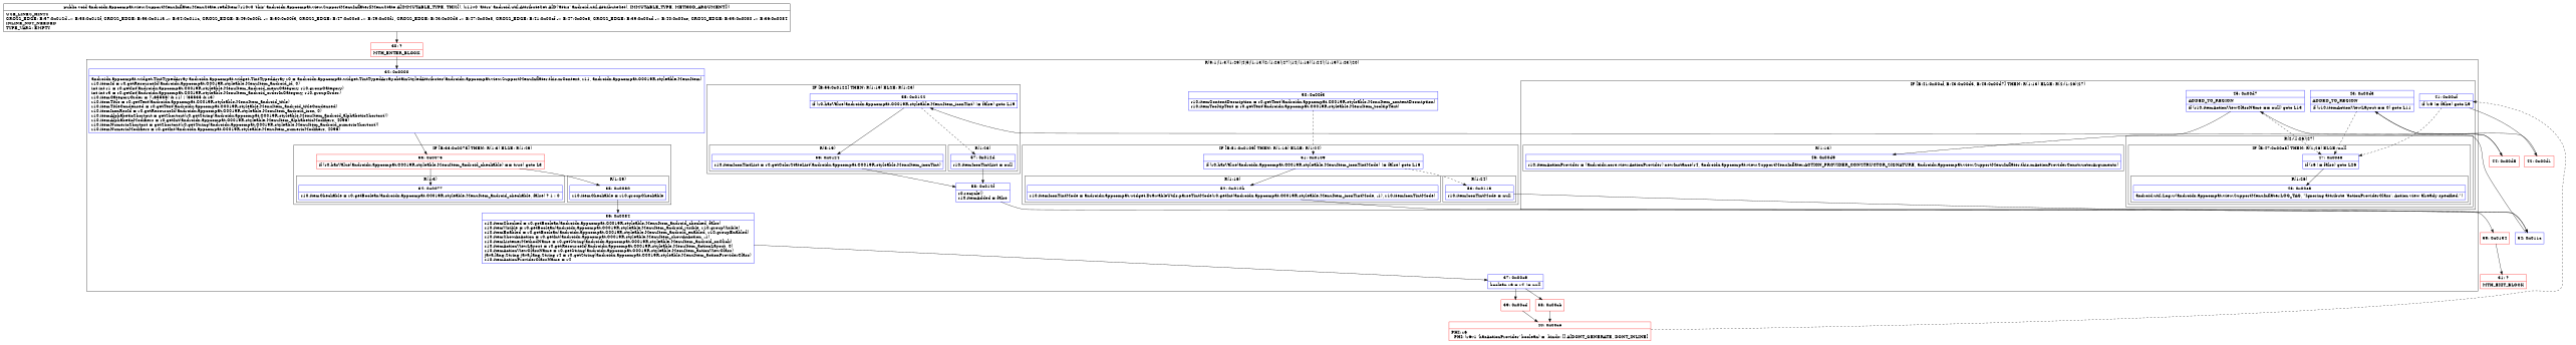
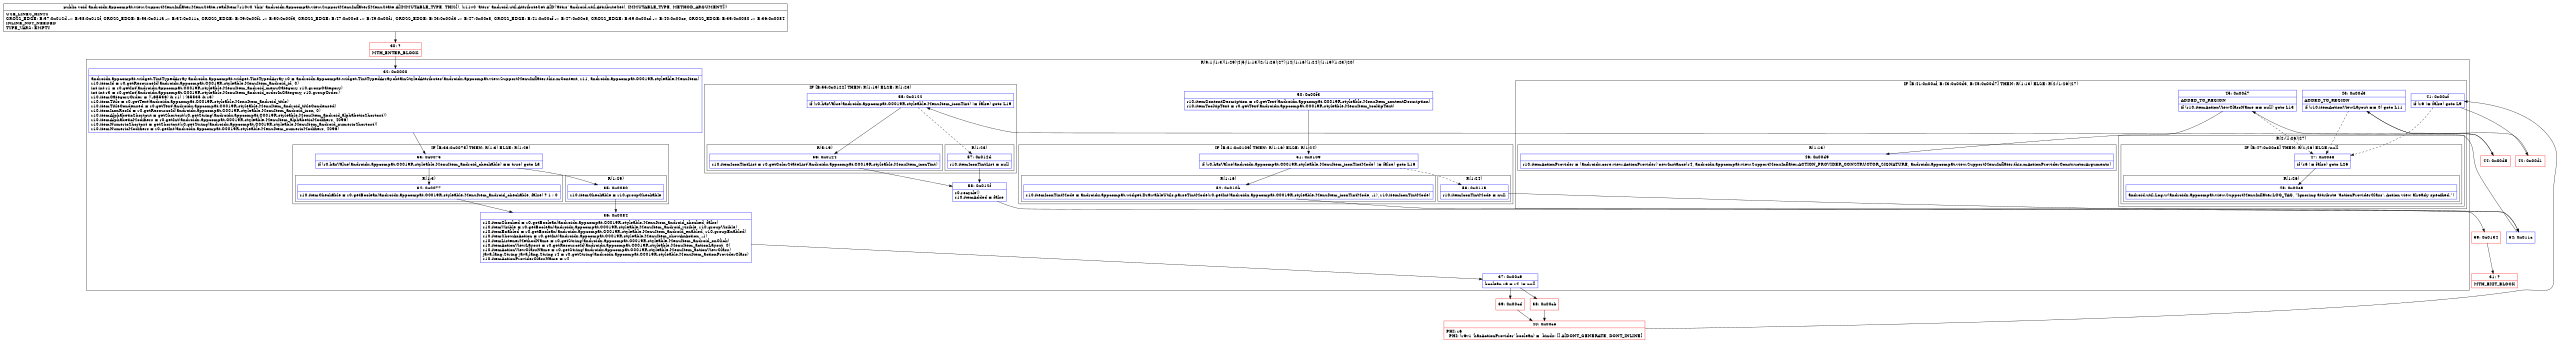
  digraph {
    node [color=blue shape=record]
    n1 [label="{34\:\ 0x0077|r10.itemCheckable = r0.getBoolean(androidx.appcompat.C0019R.styleable.MenuItem_android_checkable, false) ? 1 : 0\l}"]
    n2 [label="{35\:\ 0x0080|r10.itemCheckable = r10.groupCheckable\l}"]
-   n3 [color=red label="{33\:\ 0x0075|if (r0.hasValue(androidx.appcompat.C0019R.styleable.MenuItem_android_checkable) == true) goto L3\l}"]
+   n3 [label="{33\:\ 0x0075|if (r0.hasValue(androidx.appcompat.C0019R.styleable.MenuItem_android_checkable) == true) goto L3\l}"]
    n4 [label="{46\:\ 0x00d9|r10.itemActionProvider = (androidx.core.view.ActionProvider) newInstance(r4, androidx.appcompat.view.SupportMenuInflater.ACTION_PROVIDER_CONSTRUCTOR_SIGNATURE, androidx.appcompat.view.SupportMenuInflater.this.mActionProviderConstructorArguments)\l}"]
    n5 [label="{48\:\ 0x00ea|android.util.Log.w(androidx.appcompat.view.SupportMenuInflater.LOG_TAG, \"Ignoring attribute 'actionProviderClass'. Action view already specified.\")\l}"]
    n6 [label="{47\:\ 0x00e8|if (r6 != false) goto L26\l}"]
    n7 [label="{41\:\ 0x00cf|if (r6 != false) goto L9\l}"]
    n8 [label="{43\:\ 0x00d3|ADDED_TO_REGION\l|if (r10.itemActionViewLayout == 0) goto L11\l}"]
    n9 [label="{45\:\ 0x00d7|ADDED_TO_REGION\l|if (r10.itemActionViewClassName == null) goto L13\l}"]
    n10 [label="{52\:\ 0x010b|r10.itemIconTintMode = androidx.appcompat.widget.DrawableUtils.parseTintMode(r0.getInt(androidx.appcompat.C0019R.styleable.MenuItem_iconTintMode, \-1), r10.itemIconTintMode)\l}"]
    n11 [label="{53\:\ 0x011a|r10.itemIconTintMode = null\l}"]
    n12 [label="{51\:\ 0x0109|if (r0.hasValue(androidx.appcompat.C0019R.styleable.MenuItem_iconTintMode) != false) goto L16\l}"]
    n13 [label="{56\:\ 0x0124|r10.itemIconTintList = r0.getColorStateList(androidx.appcompat.C0019R.styleable.MenuItem_iconTint)\l}"]
    n14 [label="{57\:\ 0x012d|r10.itemIconTintList = null\l}"]
    n15 [label="{55\:\ 0x0122|if (r0.hasValue(androidx.appcompat.C0019R.styleable.MenuItem_iconTint) != false) goto L19\l}"]
    n16 [label="{32\:\ 0x0000|androidx.appcompat.widget.TintTypedArray androidx.appcompat.widget.TintTypedArray r0 = androidx.appcompat.widget.TintTypedArray.obtainStyledAttributes(androidx.appcompat.view.SupportMenuInflater.this.mContext, r11, androidx.appcompat.C0019R.styleable.MenuItem)\lr10.itemId = r0.getResourceId(androidx.appcompat.C0019R.styleable.MenuItem_android_id, 0)\lint int r1 = r0.getInt(androidx.appcompat.C0019R.styleable.MenuItem_android_menuCategory, r10.groupCategory)\lint int r3 = r0.getInt(androidx.appcompat.C0019R.styleable.MenuItem_android_orderInCategory, r10.groupOrder)\lr10.itemCategoryOrder = ((\-65536) & r1) \| (65535 & r3)\lr10.itemTitle = r0.getText(androidx.appcompat.C0019R.styleable.MenuItem_android_title)\lr10.itemTitleCondensed = r0.getText(androidx.appcompat.C0019R.styleable.MenuItem_android_titleCondensed)\lr10.itemIconResId = r0.getResourceId(androidx.appcompat.C0019R.styleable.MenuItem_android_icon, 0)\lr10.itemAlphabeticShortcut = getShortcut(r0.getString(androidx.appcompat.C0019R.styleable.MenuItem_android_alphabeticShortcut))\lr10.itemAlphabeticModifiers = r0.getInt(androidx.appcompat.C0019R.styleable.MenuItem_alphabeticModifiers, 4096)\lr10.itemNumericShortcut = getShortcut(r0.getString(androidx.appcompat.C0019R.styleable.MenuItem_android_numericShortcut))\lr10.itemNumericModifiers = r0.getInt(androidx.appcompat.C0019R.styleable.MenuItem_numericModifiers, 4096)\l}"]
    n17 [label="{36\:\ 0x0084|r10.itemChecked = r0.getBoolean(androidx.appcompat.C0019R.styleable.MenuItem_android_checked, false)\lr10.itemVisible = r0.getBoolean(androidx.appcompat.C0019R.styleable.MenuItem_android_visible, r10.groupVisible)\lr10.itemEnabled = r0.getBoolean(androidx.appcompat.C0019R.styleable.MenuItem_android_enabled, r10.groupEnabled)\lr10.itemShowAsAction = r0.getInt(androidx.appcompat.C0019R.styleable.MenuItem_showAsAction, \-1)\lr10.itemListenerMethodName = r0.getString(androidx.appcompat.C0019R.styleable.MenuItem_android_onClick)\lr10.itemActionViewLayout = r0.getResourceId(androidx.appcompat.C0019R.styleable.MenuItem_actionLayout, 0)\lr10.itemActionViewClassName = r0.getString(androidx.appcompat.C0019R.styleable.MenuItem_actionViewClass)\ljava.lang.String java.lang.String r4 = r0.getString(androidx.appcompat.C0019R.styleable.MenuItem_actionProviderClass)\lr10.itemActionProviderClassName = r4\l}"]
    n18 [label="{37\:\ 0x00c9|boolean r6 = r4 != null\l}"]
    n19 [label="{50\:\ 0x00f3|r10.itemContentDescription = r0.getText(androidx.appcompat.C0019R.styleable.MenuItem_contentDescription)\lr10.itemTooltipText = r0.getText(androidx.appcompat.C0019R.styleable.MenuItem_tooltipText)\l}"]
    n20 [label="{58\:\ 0x012f|r0.recycle()\lr10.itemAdded = false\l}"]
    n21 [color=red label="{42\:\ 0x00d1}"]
    n22 [color=red label="{44\:\ 0x00d5}"]
    n23 [label="{54\:\ 0x011c}"]
    n24 [color=red label="{38\:\ 0x00cb}"]
    n25 [color=red label="{39\:\ 0x00cd}"]
    n26 [color=red label="{59\:\ 0x0134}"]
    n27 [color=red label="{40\:\ 0x00ce|PHI: r6 \l  PHI: (r6v1 'hasActionProvider' boolean) =  binds: [] A[DONT_GENERATE, DONT_INLINE]\l}"]
    n28 [color=red label="{31\:\ ?|MTH_EXIT_BLOCK\l}"]
    n29 [color=red label="{30\:\ ?|MTH_ENTER_BLOCK\l}"]
    n30 [label="{public void androidx.appcompat.view.SupportMenuInflater.MenuState.readItem((r10v0 'this' androidx.appcompat.view.SupportMenuInflater$MenuState A[IMMUTABLE_TYPE, THIS]), (r11v0 'attrs' android.util.AttributeSet A[D('attrs' android.util.AttributeSet), IMMUTABLE_TYPE, METHOD_ARGUMENT]))  | USE_LINES_HINTS\lCROSS_EDGE: B:57:0x012d \-\> B:58:0x012f, CROSS_EDGE: B:53:0x011a \-\> B:54:0x011c, CROSS_EDGE: B:49:0x00f1 \-\> B:50:0x00f3, CROSS_EDGE: B:47:0x00e8 \-\> B:49:0x00f1, CROSS_EDGE: B:43:0x00d3 \-\> B:47:0x00e8, CROSS_EDGE: B:41:0x00cf \-\> B:47:0x00e8, CROSS_EDGE: B:39:0x00cd \-\> B:40:0x00ce, CROSS_EDGE: B:35:0x0080 \-\> B:36:0x0084\lINLINE_NOT_NEEDED\lTYPE_VARS: EMPTY\l}" color=""]
    subgraph cluster_1 {
      label="R(9:1|(1:3)(1:29)|4|5|(1:13)(2:(1:26)|27)|14|(1:16)(1:24)|(1:19)(1:23)|20)"
      n16
      n17
      n18
      n19
      n20
      subgraph cluster_2 {
        label="IF [B:33:0x0075] THEN: R(1:3) ELSE: R(1:29)"
        n3
        subgraph cluster_3 {
          label="R(1:3)"
          n1
        }
        subgraph cluster_4 {
          label="R(1:29)"
          n2
        }
      }
      subgraph cluster_5 {
        label="IF [B:41:0x00cf, B:43:0x00d3, B:45:0x00d7] THEN: R(1:13) ELSE: R(2:(1:26)|27)"
        n7
        n8
        n9
        subgraph cluster_6 {
          label="R(1:13)"
          n4
        }
        subgraph cluster_7 {
          label="R(2:(1:26)|27)"
          subgraph cluster_8 {
            label="IF [B:47:0x00e8] THEN: R(1:26) ELSE: null"
            n6
            subgraph cluster_9 {
              label="R(1:26)"
              n5
            }
          }
        }
      }
      subgraph cluster_10 {
        label="IF [B:51:0x0109] THEN: R(1:16) ELSE: R(1:24)"
        n12
        subgraph cluster_11 {
          label="R(1:16)"
          n10
        }
        subgraph cluster_12 {
          label="R(1:24)"
          n11
        }
      }
      subgraph cluster_13 {
        label="IF [B:55:0x0122] THEN: R(1:19) ELSE: R(1:23)"
        n15
        subgraph cluster_14 {
          label="R(5:19)"
          n13
        }
        subgraph cluster_15 {
          label="R(1:23)"
          n14
        }
      }
    }
+   n1 -> n17
    n2 -> n17
    n3 -> n1
    n3 -> n2 [style=solid]
    n6 -> n5
    n7 -> n6 [style=dashed]
    n7 -> n21
    n8 -> n6 [style=dashed]
    n8 -> n22
    n9 -> n4
    n9 -> n6 [style=dashed]
    n10 -> n23
    n11 -> n23
    n12 -> n10
    n12 -> n11 [style=dashed]
    n13 -> n20
    n14 -> n20
    n15 -> n13
    n15 -> n14 [style=dashed]
    n16 -> n3
    n17 -> n18
    n18 -> n24
    n18 -> n25
-   n19 -> n12 [style=dashed]
+   n19 -> n12
    n20 -> n26
    n21 -> n8
    n22 -> n9
    n23 -> n15
    n24 -> n27
    n25 -> n27
    n26 -> n28
-   n27 -> n7 [style=dashed]
+   n27 -> n7
    n29 -> n16
    n30 -> n29
  }
